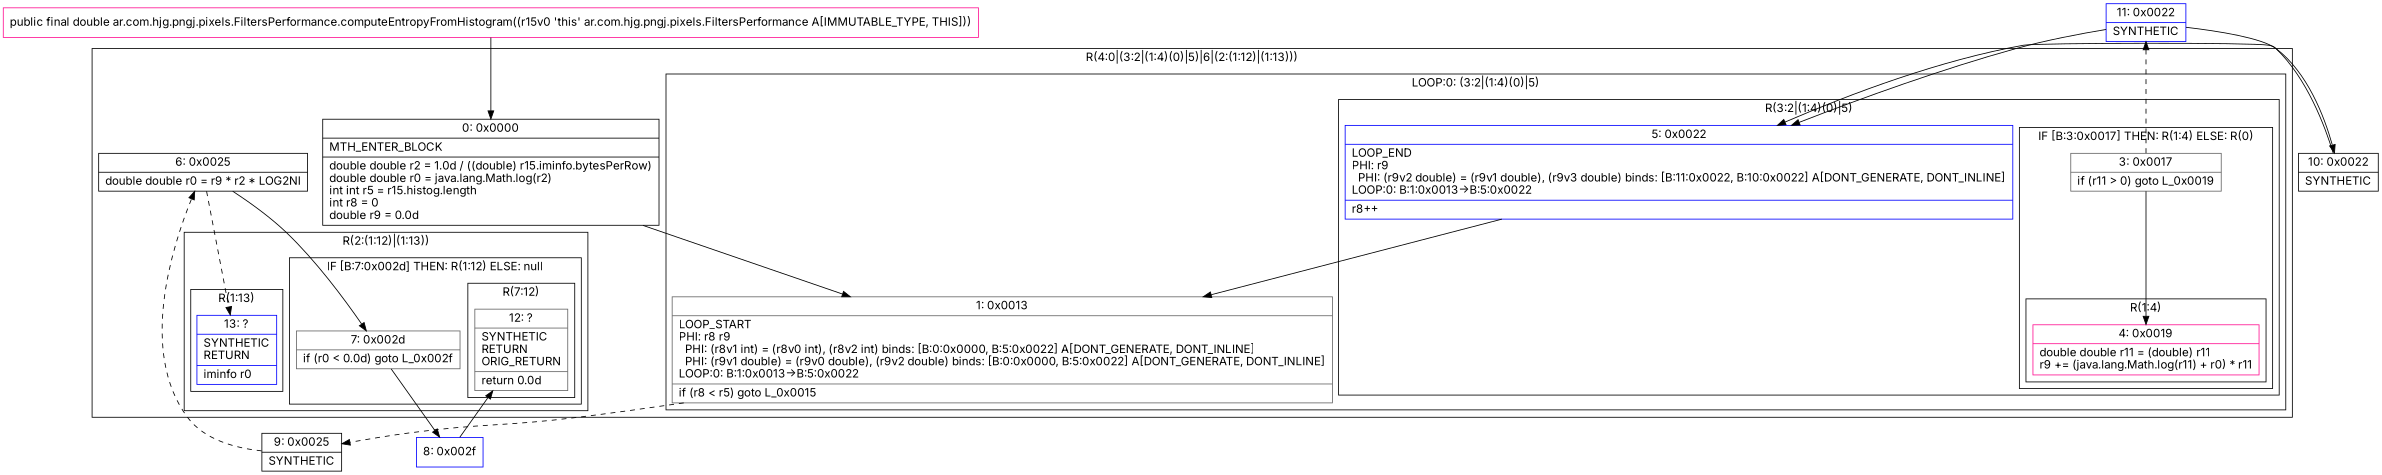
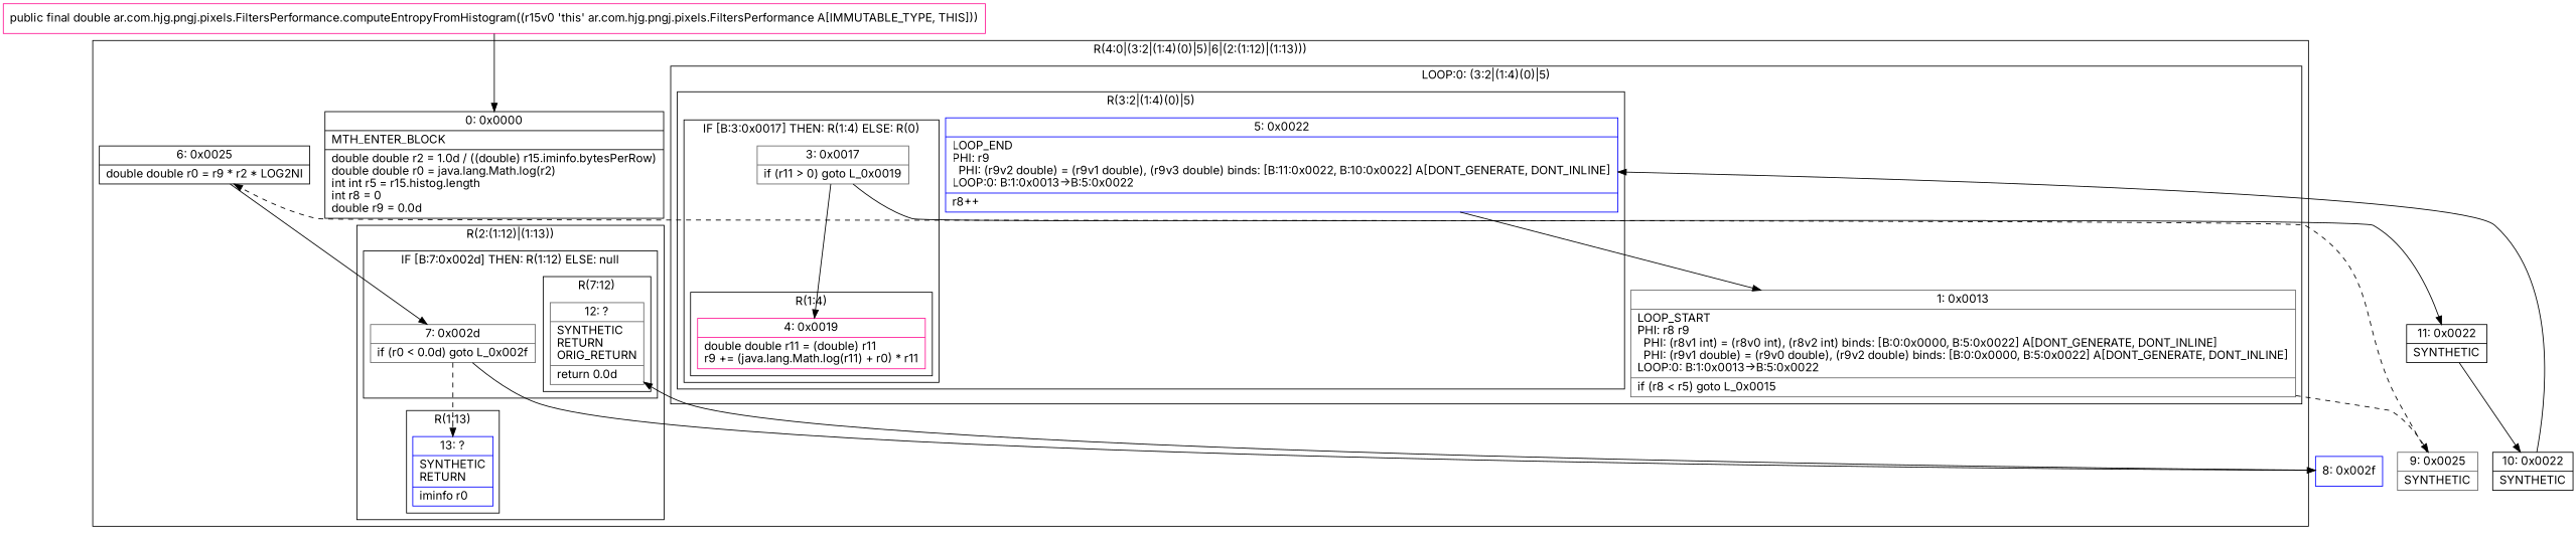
  digraph {
    fontname=Inter
    node [color=gray40 fontname=Inter shape=record]
    edge [fontname=Inter]
    n1 [color=deeppink label="{4\:\ 0x0019|double double r11 = (double) r11\lr9 += (java.lang.Math.log(r11) + r0) * r11\l}"]
    n2 [label="{3\:\ 0x0017|if (r11 \> 0) goto L_0x0019\l}"]
    n3 [color=blue label="{5\:\ 0x0022|LOOP_END\lPHI: r9 \l  PHI: (r9v2 double) = (r9v1 double), (r9v3 double) binds: [B:11:0x0022, B:10:0x0022] A[DONT_GENERATE, DONT_INLINE]\lLOOP:0: B:1:0x0013\-\>B:5:0x0022\l|r8++\l}"]
    n4 [label="{1\:\ 0x0013|LOOP_START\lPHI: r8 r9 \l  PHI: (r8v1 int) = (r8v0 int), (r8v2 int) binds: [B:0:0x0000, B:5:0x0022] A[DONT_GENERATE, DONT_INLINE]\l  PHI: (r9v1 double) = (r9v0 double), (r9v2 double) binds: [B:0:0x0000, B:5:0x0022] A[DONT_GENERATE, DONT_INLINE]\lLOOP:0: B:1:0x0013\-\>B:5:0x0022\l|if (r8 \< r5) goto L_0x0015\l}"]
    n5 [label="{12\:\ ?|SYNTHETIC\lRETURN\lORIG_RETURN\l|return 0.0d\l}"]
    n6 [label="{7\:\ 0x002d|if (r0 \< 0.0d) goto L_0x002f\l}"]
    n7 [color=blue label="{13\:\ ?|SYNTHETIC\lRETURN\l|iminfo r0\l}"]
    n8 [color=black label="{0\:\ 0x0000|MTH_ENTER_BLOCK\l|double double r2 = 1.0d \/ ((double) r15.iminfo.bytesPerRow)\ldouble double r0 = java.lang.Math.log(r2)\lint int r5 = r15.histog.length\lint r8 = 0\ldouble r9 = 0.0d\l}"]
    n9 [color=black label="{6\:\ 0x0025|double double r0 = r9 * r2 * LOG2NI\l}"]
-   n10 [color=blue label="{11\:\ 0x0022|SYNTHETIC\l}"]
-   n11 [color=black label="{9\:\ 0x0025|SYNTHETIC\l}"]
+   n10 [color=black label="{11\:\ 0x0022|SYNTHETIC\l}"]
+   n11 [label="{9\:\ 0x0025|SYNTHETIC\l}"]
    n12 [color=blue label="{8\:\ 0x002f}"]
    n13 [color=black label="{10\:\ 0x0022|SYNTHETIC\l}"]
    n14 [color=deeppink label="{public final double ar.com.hjg.pngj.pixels.FiltersPerformance.computeEntropyFromHistogram((r15v0 'this' ar.com.hjg.pngj.pixels.FiltersPerformance A[IMMUTABLE_TYPE, THIS])) }"]
    subgraph cluster_1 {
      label="R(4:0|(3:2|(1:4)(0)|5)|6|(2:(1:12)|(1:13)))"
      n8
      n9
      subgraph cluster_2 {
        label="LOOP:0: (3:2|(1:4)(0)|5)"
        n4
        subgraph cluster_3 {
          label="R(3:2|(1:4)(0)|5)"
          n3
          subgraph cluster_4 {
            label="IF [B:3:0x0017] THEN: R(1:4) ELSE: R(0)"
            n2
            subgraph cluster_5 {
              label="R(1:4)"
              n1
            }
            subgraph cluster_6 {
              label="R(0)"
            }
          }
        }
      }
      subgraph cluster_7 {
        label="R(2:(1:12)|(1:13))"
        subgraph cluster_8 {
          label="IF [B:7:0x002d] THEN: R(1:12) ELSE: null"
          n6
          subgraph cluster_9 {
            label="R(7:12)"
            n5
          }
        }
        subgraph cluster_10 {
          label="R(1:13)"
          n7
        }
      }
    }
    n2 -> n1
-   n2 -> n10 [style=dashed]
+   n2 -> n10 [style=solid]
    n3 -> n4
    n4 -> n11 [style=dashed]
-   n9 -> n7 [style=dashed]
+   n6 -> n7 [style=dashed]
    n6 -> n12
-   n8 -> n4
    n9 -> n6
-   n10 -> n3
    n10 -> n13
    n11 -> n9 [style=dashed]
    n12 -> n5
    n13 -> n3
    n14 -> n8
  }
